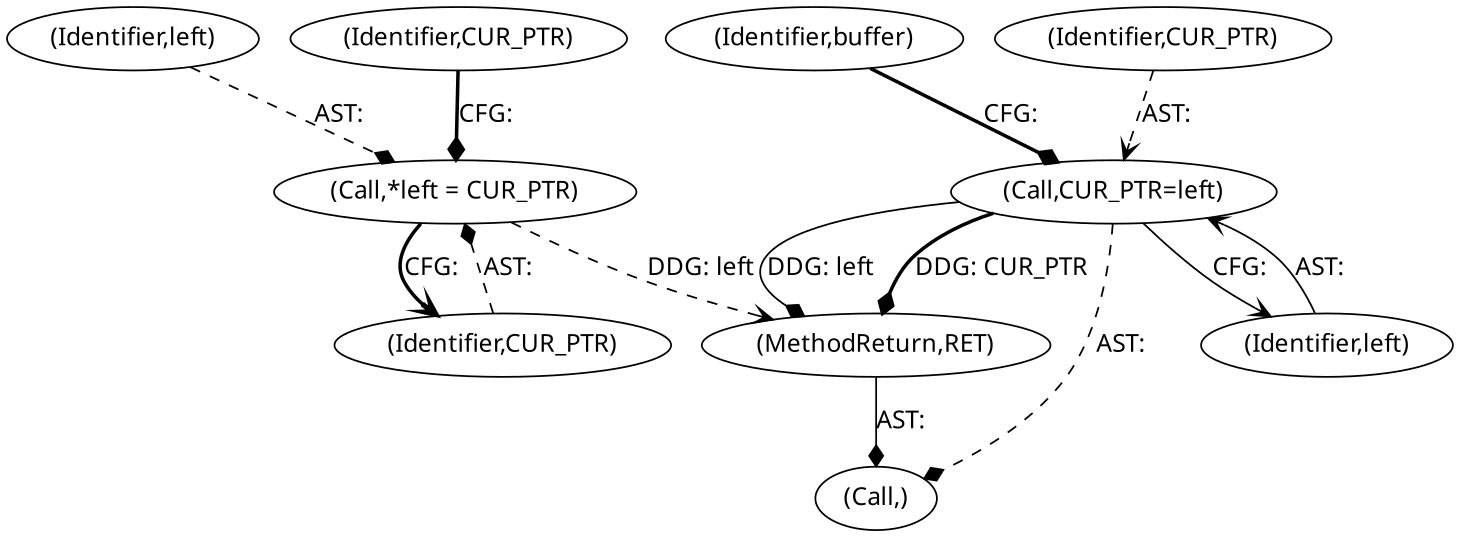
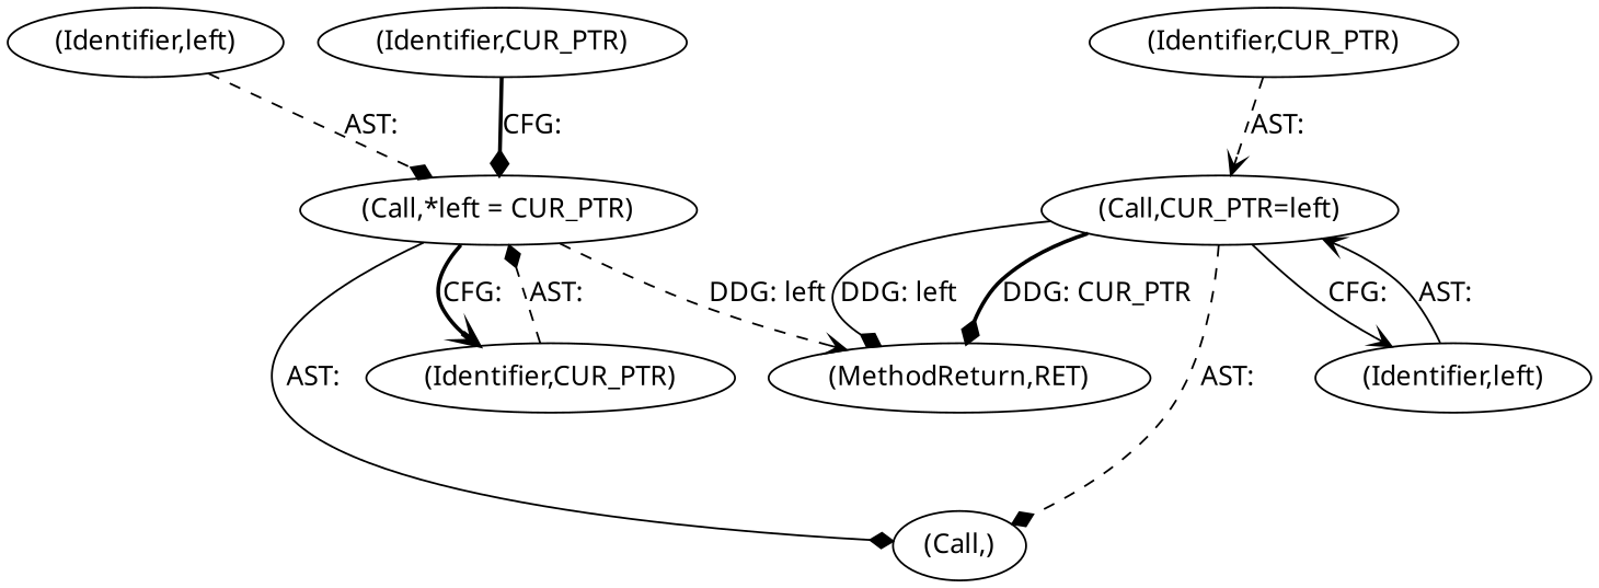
  digraph {
    fontname="Noto Sans"
    node [fontname="Noto Sans"]
    edge [arrowhead=diamond fontname="Noto Sans" style=dashed]
    n1 [label="(Call,CUR_PTR=left)"]
    n2 [label="(Call,)"]
    n3 [label="(Identifier,left)"]
    n4 [label="(MethodReturn,RET)"]
    n5 [label="(Call,*left = CUR_PTR)"]
    n6 [label="(Identifier,CUR_PTR)"]
    n7 [label="(Identifier,left)"]
    n8 [label="(Identifier,CUR_PTR)"]
-   n9 [label="(Identifier,buffer)"]
    n10 [label="(Identifier,CUR_PTR)"]
    n1 -> n2 [label="AST: "]
    n1 -> n3 [arrowhead=vee label="CFG: " style=solid]
    n1 -> n4 [label="DDG: left" style=solid]
    n1 -> n4 [label="DDG: CUR_PTR" style=bold]
    n3 -> n1 [arrowhead=vee label="AST: " style=solid]
-   n4 -> n2 [label="AST: " style=solid]
+   n5 -> n2 [label="AST: " style=solid]
    n5 -> n4 [arrowhead=vee label="DDG: left"]
    n5 -> n6 [arrowhead=vee label="CFG: " style=bold]
    n6 -> n5 [label="AST: "]
    n7 -> n5 [label="AST: "]
    n8 -> n5 [label="CFG: " style=bold]
-   n9 -> n1 [label="CFG: " style=bold]
    n10 -> n1 [arrowhead=vee label="AST: "]
  }
